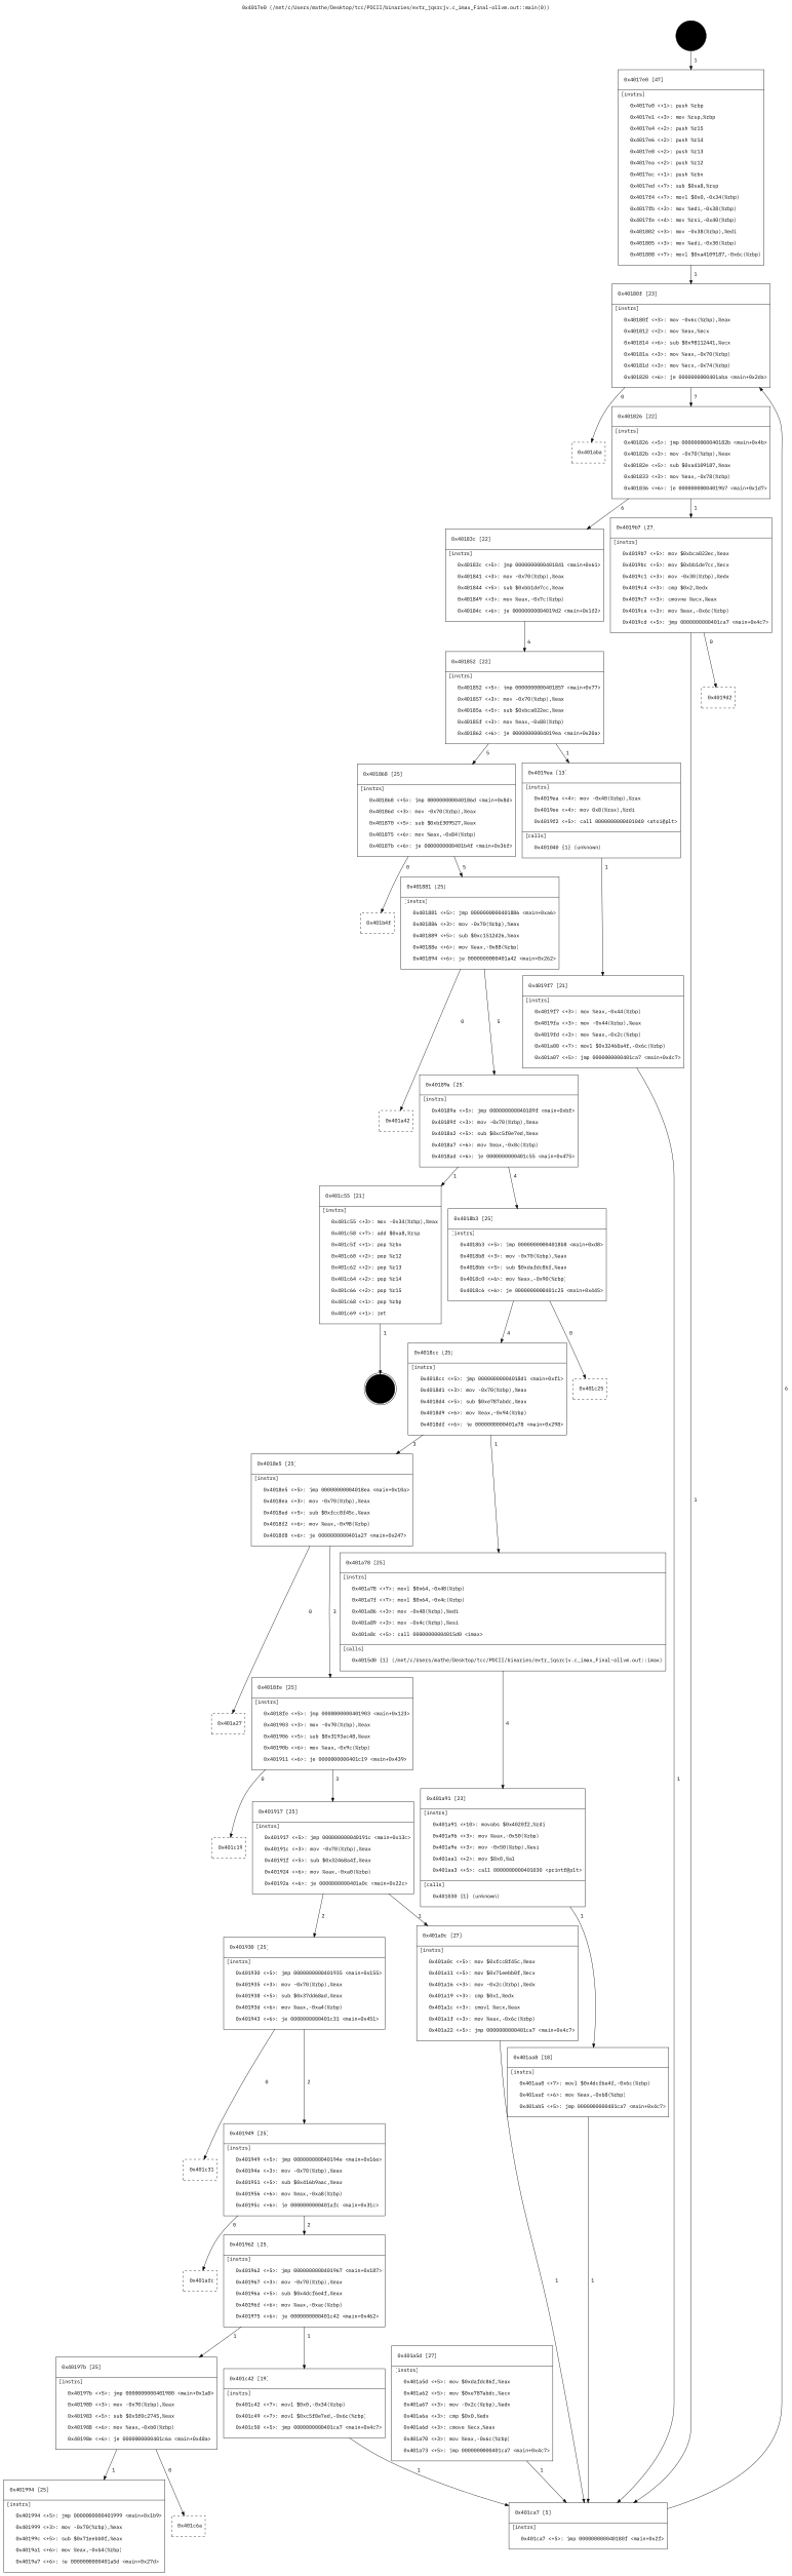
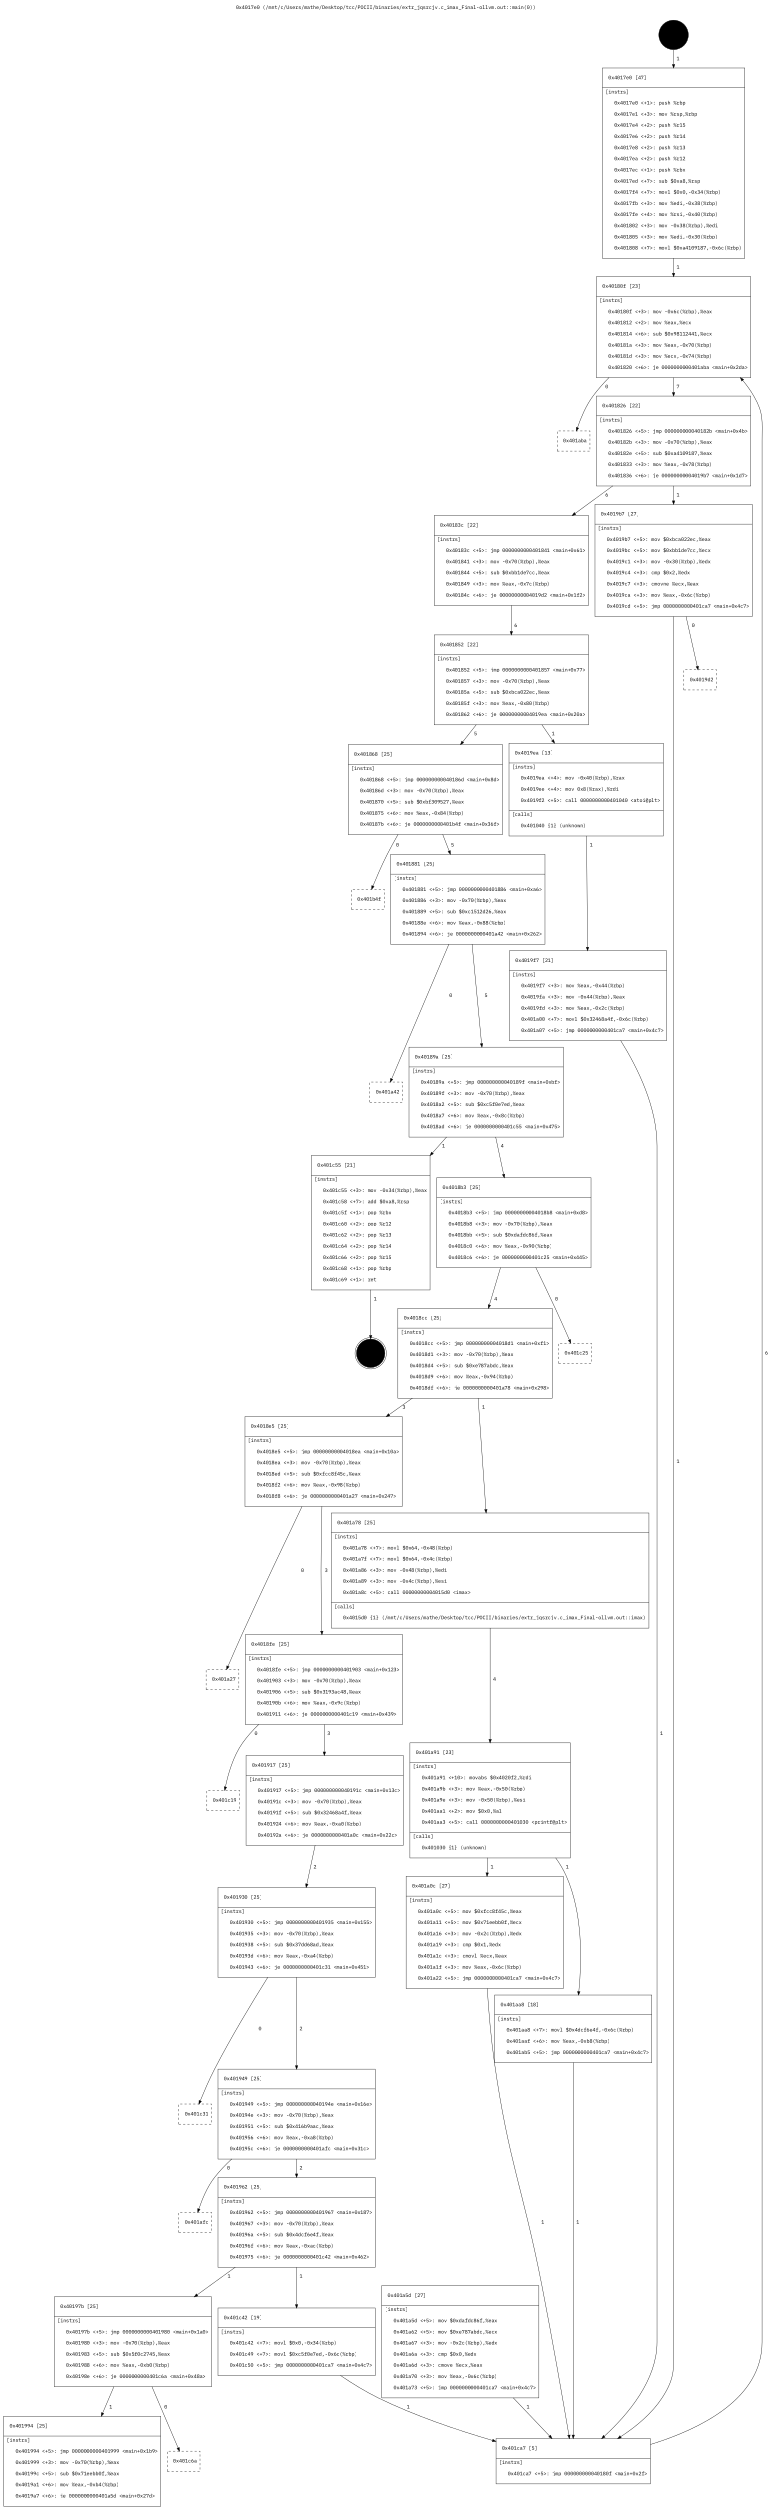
  digraph {
    fontname="IBM Plex Mono"
    label="0x4017e0 (/mnt/c/Users/mathe/Desktop/tcc/POCII/binaries/extr_jqsrcjv.c_imax_Final-ollvm.out::main(0))"
    labelloc=t
    node [fontname="IBM Plex Mono" shape=record]
    edge [fontname="IBM Plex Mono"]
    Entry [fillcolor=black height=0.3 shape=circle style=filled width=0.3]
    n2 [label="{\n     0x4017e0 [47]\l\n     | [instrs]\l\n     &nbsp;&nbsp;0x4017e0 \<+1\>: push %rbp\l\n     &nbsp;&nbsp;0x4017e1 \<+3\>: mov %rsp,%rbp\l\n     &nbsp;&nbsp;0x4017e4 \<+2\>: push %r15\l\n     &nbsp;&nbsp;0x4017e6 \<+2\>: push %r14\l\n     &nbsp;&nbsp;0x4017e8 \<+2\>: push %r13\l\n     &nbsp;&nbsp;0x4017ea \<+2\>: push %r12\l\n     &nbsp;&nbsp;0x4017ec \<+1\>: push %rbx\l\n     &nbsp;&nbsp;0x4017ed \<+7\>: sub $0xa8,%rsp\l\n     &nbsp;&nbsp;0x4017f4 \<+7\>: movl $0x0,-0x34(%rbp)\l\n     &nbsp;&nbsp;0x4017fb \<+3\>: mov %edi,-0x38(%rbp)\l\n     &nbsp;&nbsp;0x4017fe \<+4\>: mov %rsi,-0x40(%rbp)\l\n     &nbsp;&nbsp;0x401802 \<+3\>: mov -0x38(%rbp),%edi\l\n     &nbsp;&nbsp;0x401805 \<+3\>: mov %edi,-0x30(%rbp)\l\n     &nbsp;&nbsp;0x401808 \<+7\>: movl $0xa4109187,-0x6c(%rbp)\l\n  }"]
    n3 [label="{\n     0x40180f [23]\l\n     | [instrs]\l\n     &nbsp;&nbsp;0x40180f \<+3\>: mov -0x6c(%rbp),%eax\l\n     &nbsp;&nbsp;0x401812 \<+2\>: mov %eax,%ecx\l\n     &nbsp;&nbsp;0x401814 \<+6\>: sub $0x98112441,%ecx\l\n     &nbsp;&nbsp;0x40181a \<+3\>: mov %eax,-0x70(%rbp)\l\n     &nbsp;&nbsp;0x40181d \<+3\>: mov %ecx,-0x74(%rbp)\l\n     &nbsp;&nbsp;0x401820 \<+6\>: je 0000000000401aba \<main+0x2da\>\l\n  }"]
    n4 [label="{\n     0x401aba\l\n  }" style=dashed]
    n5 [label="{\n     0x401826 [22]\l\n     | [instrs]\l\n     &nbsp;&nbsp;0x401826 \<+5\>: jmp 000000000040182b \<main+0x4b\>\l\n     &nbsp;&nbsp;0x40182b \<+3\>: mov -0x70(%rbp),%eax\l\n     &nbsp;&nbsp;0x40182e \<+5\>: sub $0xa4109187,%eax\l\n     &nbsp;&nbsp;0x401833 \<+3\>: mov %eax,-0x78(%rbp)\l\n     &nbsp;&nbsp;0x401836 \<+6\>: je 00000000004019b7 \<main+0x1d7\>\l\n  }"]
    n6 [label="{\n     0x4019b7 [27]\l\n     | [instrs]\l\n     &nbsp;&nbsp;0x4019b7 \<+5\>: mov $0xbca022ec,%eax\l\n     &nbsp;&nbsp;0x4019bc \<+5\>: mov $0xbb1de7cc,%ecx\l\n     &nbsp;&nbsp;0x4019c1 \<+3\>: mov -0x30(%rbp),%edx\l\n     &nbsp;&nbsp;0x4019c4 \<+3\>: cmp $0x2,%edx\l\n     &nbsp;&nbsp;0x4019c7 \<+3\>: cmovne %ecx,%eax\l\n     &nbsp;&nbsp;0x4019ca \<+3\>: mov %eax,-0x6c(%rbp)\l\n     &nbsp;&nbsp;0x4019cd \<+5\>: jmp 0000000000401ca7 \<main+0x4c7\>\l\n  }"]
    n7 [label="{\n     0x40183c [22]\l\n     | [instrs]\l\n     &nbsp;&nbsp;0x40183c \<+5\>: jmp 0000000000401841 \<main+0x61\>\l\n     &nbsp;&nbsp;0x401841 \<+3\>: mov -0x70(%rbp),%eax\l\n     &nbsp;&nbsp;0x401844 \<+5\>: sub $0xbb1de7cc,%eax\l\n     &nbsp;&nbsp;0x401849 \<+3\>: mov %eax,-0x7c(%rbp)\l\n     &nbsp;&nbsp;0x40184c \<+6\>: je 00000000004019d2 \<main+0x1f2\>\l\n  }"]
    n8 [label="{\n     0x401ca7 [5]\l\n     | [instrs]\l\n     &nbsp;&nbsp;0x401ca7 \<+5\>: jmp 000000000040180f \<main+0x2f\>\l\n  }"]
    n9 [label="{\n     0x4019d2\l\n  }" style=dashed]
    n10 [label="{\n     0x401852 [22]\l\n     | [instrs]\l\n     &nbsp;&nbsp;0x401852 \<+5\>: jmp 0000000000401857 \<main+0x77\>\l\n     &nbsp;&nbsp;0x401857 \<+3\>: mov -0x70(%rbp),%eax\l\n     &nbsp;&nbsp;0x40185a \<+5\>: sub $0xbca022ec,%eax\l\n     &nbsp;&nbsp;0x40185f \<+3\>: mov %eax,-0x80(%rbp)\l\n     &nbsp;&nbsp;0x401862 \<+6\>: je 00000000004019ea \<main+0x20a\>\l\n  }"]
    Exit [fillcolor=black height=0.3 peripheries=2 shape=circle style=filled width=0.3]
    n12 [label="{\n     0x4019ea [13]\l\n     | [instrs]\l\n     &nbsp;&nbsp;0x4019ea \<+4\>: mov -0x40(%rbp),%rax\l\n     &nbsp;&nbsp;0x4019ee \<+4\>: mov 0x8(%rax),%rdi\l\n     &nbsp;&nbsp;0x4019f2 \<+5\>: call 0000000000401040 \<atoi@plt\>\l\n     | [calls]\l\n     &nbsp;&nbsp;0x401040 \{1\} (unknown)\l\n  }"]
    n13 [label="{\n     0x401868 [25]\l\n     | [instrs]\l\n     &nbsp;&nbsp;0x401868 \<+5\>: jmp 000000000040186d \<main+0x8d\>\l\n     &nbsp;&nbsp;0x40186d \<+3\>: mov -0x70(%rbp),%eax\l\n     &nbsp;&nbsp;0x401870 \<+5\>: sub $0xbf309527,%eax\l\n     &nbsp;&nbsp;0x401875 \<+6\>: mov %eax,-0x84(%rbp)\l\n     &nbsp;&nbsp;0x40187b \<+6\>: je 0000000000401b4f \<main+0x36f\>\l\n  }"]
    n14 [label="{\n     0x401aa8 [18]\l\n     | [instrs]\l\n     &nbsp;&nbsp;0x401aa8 \<+7\>: movl $0x4dcf6e4f,-0x6c(%rbp)\l\n     &nbsp;&nbsp;0x401aaf \<+6\>: mov %eax,-0xb8(%rbp)\l\n     &nbsp;&nbsp;0x401ab5 \<+5\>: jmp 0000000000401ca7 \<main+0x4c7\>\l\n  }"]
    n15 [label="{\n     0x4019f7 [21]\l\n     | [instrs]\l\n     &nbsp;&nbsp;0x4019f7 \<+3\>: mov %eax,-0x44(%rbp)\l\n     &nbsp;&nbsp;0x4019fa \<+3\>: mov -0x44(%rbp),%eax\l\n     &nbsp;&nbsp;0x4019fd \<+3\>: mov %eax,-0x2c(%rbp)\l\n     &nbsp;&nbsp;0x401a00 \<+7\>: movl $0x32468a4f,-0x6c(%rbp)\l\n     &nbsp;&nbsp;0x401a07 \<+5\>: jmp 0000000000401ca7 \<main+0x4c7\>\l\n  }"]
    n16 [label="{\n     0x401b4f\l\n  }" style=dashed]
    n17 [label="{\n     0x401881 [25]\l\n     | [instrs]\l\n     &nbsp;&nbsp;0x401881 \<+5\>: jmp 0000000000401886 \<main+0xa6\>\l\n     &nbsp;&nbsp;0x401886 \<+3\>: mov -0x70(%rbp),%eax\l\n     &nbsp;&nbsp;0x401889 \<+5\>: sub $0xc1512d26,%eax\l\n     &nbsp;&nbsp;0x40188e \<+6\>: mov %eax,-0x88(%rbp)\l\n     &nbsp;&nbsp;0x401894 \<+6\>: je 0000000000401a42 \<main+0x262\>\l\n  }"]
    n18 [label="{\n     0x401a91 [23]\l\n     | [instrs]\l\n     &nbsp;&nbsp;0x401a91 \<+10\>: movabs $0x4020f2,%rdi\l\n     &nbsp;&nbsp;0x401a9b \<+3\>: mov %eax,-0x50(%rbp)\l\n     &nbsp;&nbsp;0x401a9e \<+3\>: mov -0x50(%rbp),%esi\l\n     &nbsp;&nbsp;0x401aa1 \<+2\>: mov $0x0,%al\l\n     &nbsp;&nbsp;0x401aa3 \<+5\>: call 0000000000401030 \<printf@plt\>\l\n     | [calls]\l\n     &nbsp;&nbsp;0x401030 \{1\} (unknown)\l\n  }"]
    n19 [label="{\n     0x401a42\l\n  }" style=dashed]
    n20 [label="{\n     0x40189a [25]\l\n     | [instrs]\l\n     &nbsp;&nbsp;0x40189a \<+5\>: jmp 000000000040189f \<main+0xbf\>\l\n     &nbsp;&nbsp;0x40189f \<+3\>: mov -0x70(%rbp),%eax\l\n     &nbsp;&nbsp;0x4018a2 \<+5\>: sub $0xc5f0e7ed,%eax\l\n     &nbsp;&nbsp;0x4018a7 \<+6\>: mov %eax,-0x8c(%rbp)\l\n     &nbsp;&nbsp;0x4018ad \<+6\>: je 0000000000401c55 \<main+0x475\>\l\n  }"]
    n21 [label="{\n     0x401c55 [21]\l\n     | [instrs]\l\n     &nbsp;&nbsp;0x401c55 \<+3\>: mov -0x34(%rbp),%eax\l\n     &nbsp;&nbsp;0x401c58 \<+7\>: add $0xa8,%rsp\l\n     &nbsp;&nbsp;0x401c5f \<+1\>: pop %rbx\l\n     &nbsp;&nbsp;0x401c60 \<+2\>: pop %r12\l\n     &nbsp;&nbsp;0x401c62 \<+2\>: pop %r13\l\n     &nbsp;&nbsp;0x401c64 \<+2\>: pop %r14\l\n     &nbsp;&nbsp;0x401c66 \<+2\>: pop %r15\l\n     &nbsp;&nbsp;0x401c68 \<+1\>: pop %rbp\l\n     &nbsp;&nbsp;0x401c69 \<+1\>: ret\l\n  }"]
    n22 [label="{\n     0x4018b3 [25]\l\n     | [instrs]\l\n     &nbsp;&nbsp;0x4018b3 \<+5\>: jmp 00000000004018b8 \<main+0xd8\>\l\n     &nbsp;&nbsp;0x4018b8 \<+3\>: mov -0x70(%rbp),%eax\l\n     &nbsp;&nbsp;0x4018bb \<+5\>: sub $0xdafdc86f,%eax\l\n     &nbsp;&nbsp;0x4018c0 \<+6\>: mov %eax,-0x90(%rbp)\l\n     &nbsp;&nbsp;0x4018c6 \<+6\>: je 0000000000401c25 \<main+0x445\>\l\n  }"]
    n23 [label="{\n     0x401a5d [27]\l\n     | [instrs]\l\n     &nbsp;&nbsp;0x401a5d \<+5\>: mov $0xdafdc86f,%eax\l\n     &nbsp;&nbsp;0x401a62 \<+5\>: mov $0xe787abdc,%ecx\l\n     &nbsp;&nbsp;0x401a67 \<+3\>: mov -0x2c(%rbp),%edx\l\n     &nbsp;&nbsp;0x401a6a \<+3\>: cmp $0x0,%edx\l\n     &nbsp;&nbsp;0x401a6d \<+3\>: cmove %ecx,%eax\l\n     &nbsp;&nbsp;0x401a70 \<+3\>: mov %eax,-0x6c(%rbp)\l\n     &nbsp;&nbsp;0x401a73 \<+5\>: jmp 0000000000401ca7 \<main+0x4c7\>\l\n  }"]
    n24 [label="{\n     0x401c25\l\n  }" style=dashed]
    n25 [label="{\n     0x4018cc [25]\l\n     | [instrs]\l\n     &nbsp;&nbsp;0x4018cc \<+5\>: jmp 00000000004018d1 \<main+0xf1\>\l\n     &nbsp;&nbsp;0x4018d1 \<+3\>: mov -0x70(%rbp),%eax\l\n     &nbsp;&nbsp;0x4018d4 \<+5\>: sub $0xe787abdc,%eax\l\n     &nbsp;&nbsp;0x4018d9 \<+6\>: mov %eax,-0x94(%rbp)\l\n     &nbsp;&nbsp;0x4018df \<+6\>: je 0000000000401a78 \<main+0x298\>\l\n  }"]
    n26 [label="{\n     0x401994 [25]\l\n     | [instrs]\l\n     &nbsp;&nbsp;0x401994 \<+5\>: jmp 0000000000401999 \<main+0x1b9\>\l\n     &nbsp;&nbsp;0x401999 \<+3\>: mov -0x70(%rbp),%eax\l\n     &nbsp;&nbsp;0x40199c \<+5\>: sub $0x71eebb0f,%eax\l\n     &nbsp;&nbsp;0x4019a1 \<+6\>: mov %eax,-0xb4(%rbp)\l\n     &nbsp;&nbsp;0x4019a7 \<+6\>: je 0000000000401a5d \<main+0x27d\>\l\n  }"]
    n27 [label="{\n     0x401a78 [25]\l\n     | [instrs]\l\n     &nbsp;&nbsp;0x401a78 \<+7\>: movl $0x64,-0x48(%rbp)\l\n     &nbsp;&nbsp;0x401a7f \<+7\>: movl $0x64,-0x4c(%rbp)\l\n     &nbsp;&nbsp;0x401a86 \<+3\>: mov -0x48(%rbp),%edi\l\n     &nbsp;&nbsp;0x401a89 \<+3\>: mov -0x4c(%rbp),%esi\l\n     &nbsp;&nbsp;0x401a8c \<+5\>: call 00000000004015d0 \<imax\>\l\n     | [calls]\l\n     &nbsp;&nbsp;0x4015d0 \{1\} (/mnt/c/Users/mathe/Desktop/tcc/POCII/binaries/extr_jqsrcjv.c_imax_Final-ollvm.out::imax)\l\n  }"]
    n28 [label="{\n     0x4018e5 [25]\l\n     | [instrs]\l\n     &nbsp;&nbsp;0x4018e5 \<+5\>: jmp 00000000004018ea \<main+0x10a\>\l\n     &nbsp;&nbsp;0x4018ea \<+3\>: mov -0x70(%rbp),%eax\l\n     &nbsp;&nbsp;0x4018ed \<+5\>: sub $0xfcc8f45c,%eax\l\n     &nbsp;&nbsp;0x4018f2 \<+6\>: mov %eax,-0x98(%rbp)\l\n     &nbsp;&nbsp;0x4018f8 \<+6\>: je 0000000000401a27 \<main+0x247\>\l\n  }"]
    n29 [label="{\n     0x401c6a\l\n  }" style=dashed]
    n30 [label="{\n     0x401a27\l\n  }" style=dashed]
    n31 [label="{\n     0x4018fe [25]\l\n     | [instrs]\l\n     &nbsp;&nbsp;0x4018fe \<+5\>: jmp 0000000000401903 \<main+0x123\>\l\n     &nbsp;&nbsp;0x401903 \<+3\>: mov -0x70(%rbp),%eax\l\n     &nbsp;&nbsp;0x401906 \<+5\>: sub $0x3193ac48,%eax\l\n     &nbsp;&nbsp;0x40190b \<+6\>: mov %eax,-0x9c(%rbp)\l\n     &nbsp;&nbsp;0x401911 \<+6\>: je 0000000000401c19 \<main+0x439\>\l\n  }"]
    n32 [label="{\n     0x40197b [25]\l\n     | [instrs]\l\n     &nbsp;&nbsp;0x40197b \<+5\>: jmp 0000000000401980 \<main+0x1a0\>\l\n     &nbsp;&nbsp;0x401980 \<+3\>: mov -0x70(%rbp),%eax\l\n     &nbsp;&nbsp;0x401983 \<+5\>: sub $0x5f0c2745,%eax\l\n     &nbsp;&nbsp;0x401988 \<+6\>: mov %eax,-0xb0(%rbp)\l\n     &nbsp;&nbsp;0x40198e \<+6\>: je 0000000000401c6a \<main+0x48a\>\l\n  }"]
    n33 [label="{\n     0x401c19\l\n  }" style=dashed]
    n34 [label="{\n     0x401917 [25]\l\n     | [instrs]\l\n     &nbsp;&nbsp;0x401917 \<+5\>: jmp 000000000040191c \<main+0x13c\>\l\n     &nbsp;&nbsp;0x40191c \<+3\>: mov -0x70(%rbp),%eax\l\n     &nbsp;&nbsp;0x40191f \<+5\>: sub $0x32468a4f,%eax\l\n     &nbsp;&nbsp;0x401924 \<+6\>: mov %eax,-0xa0(%rbp)\l\n     &nbsp;&nbsp;0x40192a \<+6\>: je 0000000000401a0c \<main+0x22c\>\l\n  }"]
    n35 [label="{\n     0x401c42 [19]\l\n     | [instrs]\l\n     &nbsp;&nbsp;0x401c42 \<+7\>: movl $0x0,-0x34(%rbp)\l\n     &nbsp;&nbsp;0x401c49 \<+7\>: movl $0xc5f0e7ed,-0x6c(%rbp)\l\n     &nbsp;&nbsp;0x401c50 \<+5\>: jmp 0000000000401ca7 \<main+0x4c7\>\l\n  }"]
    n36 [label="{\n     0x401a0c [27]\l\n     | [instrs]\l\n     &nbsp;&nbsp;0x401a0c \<+5\>: mov $0xfcc8f45c,%eax\l\n     &nbsp;&nbsp;0x401a11 \<+5\>: mov $0x71eebb0f,%ecx\l\n     &nbsp;&nbsp;0x401a16 \<+3\>: mov -0x2c(%rbp),%edx\l\n     &nbsp;&nbsp;0x401a19 \<+3\>: cmp $0x1,%edx\l\n     &nbsp;&nbsp;0x401a1c \<+3\>: cmovl %ecx,%eax\l\n     &nbsp;&nbsp;0x401a1f \<+3\>: mov %eax,-0x6c(%rbp)\l\n     &nbsp;&nbsp;0x401a22 \<+5\>: jmp 0000000000401ca7 \<main+0x4c7\>\l\n  }"]
    n37 [label="{\n     0x401930 [25]\l\n     | [instrs]\l\n     &nbsp;&nbsp;0x401930 \<+5\>: jmp 0000000000401935 \<main+0x155\>\l\n     &nbsp;&nbsp;0x401935 \<+3\>: mov -0x70(%rbp),%eax\l\n     &nbsp;&nbsp;0x401938 \<+5\>: sub $0x37dd68ad,%eax\l\n     &nbsp;&nbsp;0x40193d \<+6\>: mov %eax,-0xa4(%rbp)\l\n     &nbsp;&nbsp;0x401943 \<+6\>: je 0000000000401c31 \<main+0x451\>\l\n  }"]
    n38 [label="{\n     0x401962 [25]\l\n     | [instrs]\l\n     &nbsp;&nbsp;0x401962 \<+5\>: jmp 0000000000401967 \<main+0x187\>\l\n     &nbsp;&nbsp;0x401967 \<+3\>: mov -0x70(%rbp),%eax\l\n     &nbsp;&nbsp;0x40196a \<+5\>: sub $0x4dcf6e4f,%eax\l\n     &nbsp;&nbsp;0x40196f \<+6\>: mov %eax,-0xac(%rbp)\l\n     &nbsp;&nbsp;0x401975 \<+6\>: je 0000000000401c42 \<main+0x462\>\l\n  }"]
    n39 [label="{\n     0x401949 [25]\l\n     | [instrs]\l\n     &nbsp;&nbsp;0x401949 \<+5\>: jmp 000000000040194e \<main+0x16e\>\l\n     &nbsp;&nbsp;0x40194e \<+3\>: mov -0x70(%rbp),%eax\l\n     &nbsp;&nbsp;0x401951 \<+5\>: sub $0x416b9aac,%eax\l\n     &nbsp;&nbsp;0x401956 \<+6\>: mov %eax,-0xa8(%rbp)\l\n     &nbsp;&nbsp;0x40195c \<+6\>: je 0000000000401afc \<main+0x31c\>\l\n  }"]
    n40 [label="{\n     0x401c31\l\n  }" style=dashed]
    n41 [label="{\n     0x401afc\l\n  }" style=dashed]
    Entry -> n2 [label=" 1"]
    n2 -> n3 [label=" 1"]
    n3 -> n4 [label=" 0"]
    n3 -> n5 [label=" 7"]
    n5 -> n6 [label=" 1"]
    n5 -> n7 [label=" 6"]
    n6 -> n8 [label=" 1"]
    n6 -> n9 [label=" 0"]
    n7 -> n10 [label=" 6"]
    n8 -> n3 [label=" 6"]
    n10 -> n12 [label=" 1"]
    n10 -> n13 [label=" 5"]
    n12 -> n15 [label=" 1"]
    n13 -> n16 [label=" 0"]
    n13 -> n17 [label=" 5"]
    n14 -> n8 [label=" 1"]
    n15 -> n8 [label=" 1"]
    n17 -> n19 [label=" 0"]
    n17 -> n20 [label=" 5"]
    n18 -> n14 [label=" 1"]
    n20 -> n21 [label=" 1"]
    n20 -> n22 [label=" 4"]
    n21 -> Exit [label=" 1"]
    n22 -> n24 [label=" 0"]
    n22 -> n25 [label=" 4"]
    n23 -> n8 [label=" 1"]
    n25 -> n27 [label=" 1"]
    n25 -> n28 [label=" 3"]
    n27 -> n18 [label=" 4"]
    n28 -> n30 [label=" 0"]
    n28 -> n31 [label=" 3"]
    n31 -> n33 [label=" 0"]
    n31 -> n34 [label=" 3"]
    n32 -> n26 [label=" 1"]
    n32 -> n29 [label=" 0"]
-   n34 -> n36 [label=" 1"]
+   n18 -> n36 [label=" 1"]
    n34 -> n37 [label=" 2"]
    n35 -> n8 [label=" 1"]
    n36 -> n8 [label=" 1"]
    n37 -> n39 [label=" 2"]
    n37 -> n40 [label=" 0"]
    n38 -> n32 [label=" 1"]
    n38 -> n35 [label=" 1"]
    n39 -> n38 [label=" 2"]
    n39 -> n41 [label=" 0"]
  }
